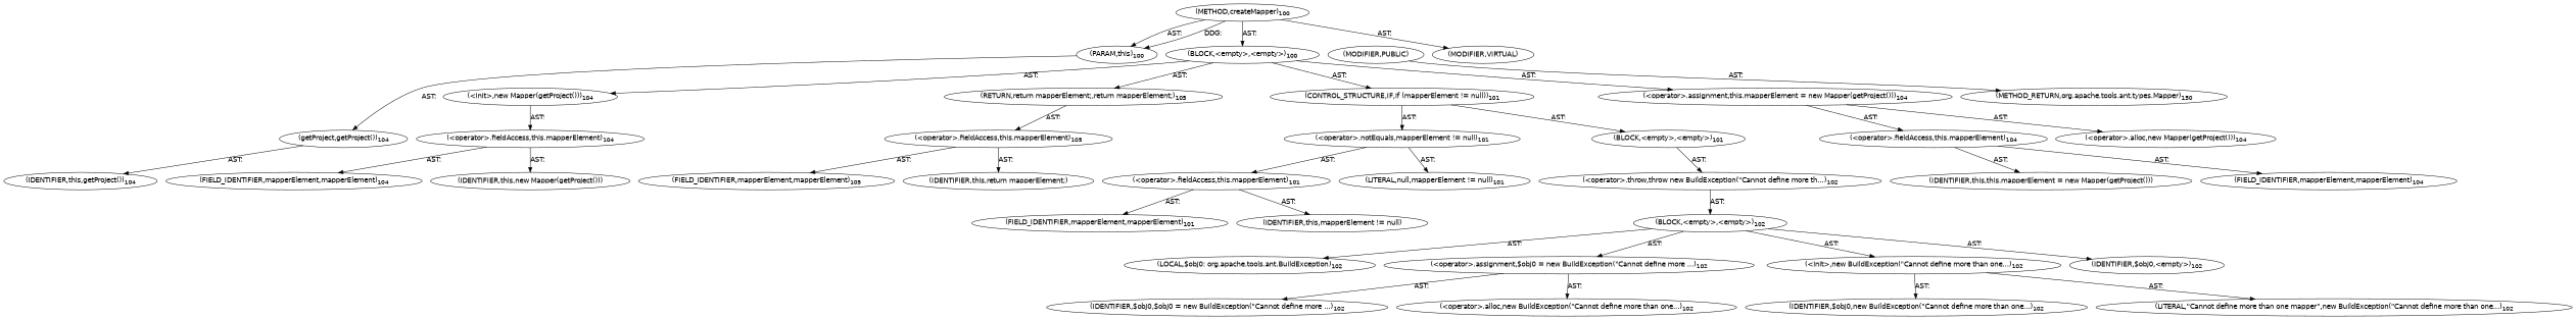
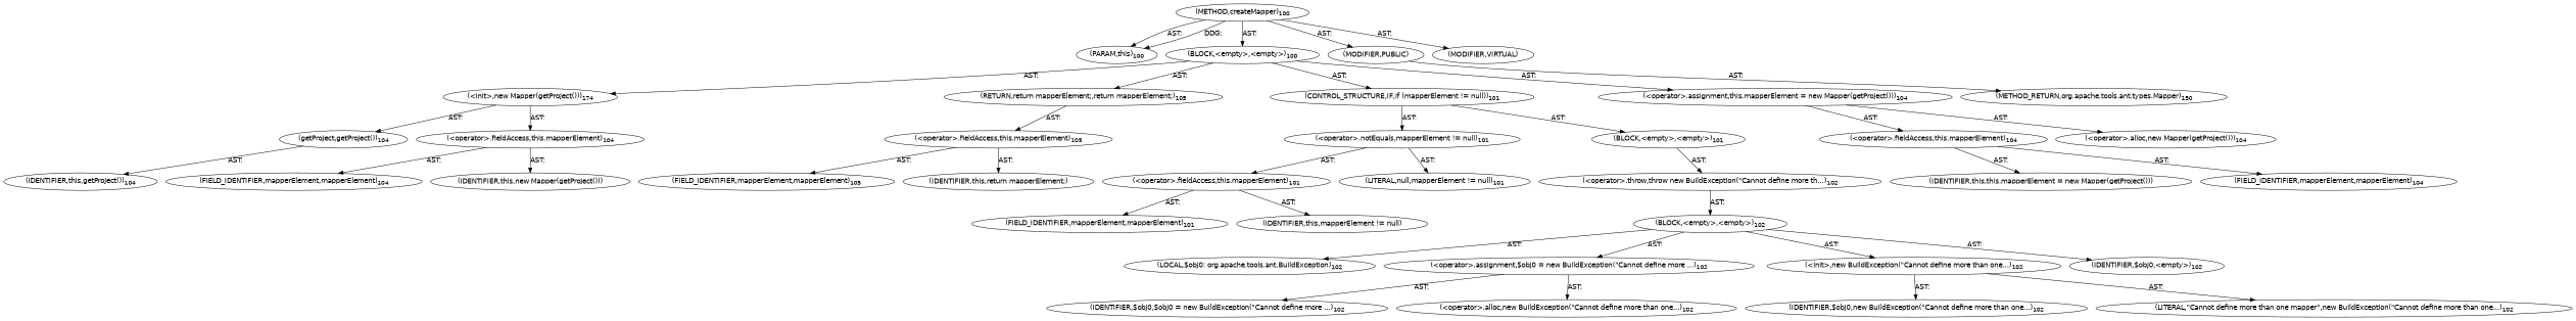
  digraph {
    fontname="DejaVu Sans"
    node [fontname="DejaVu Sans"]
    edge [fontname="DejaVu Sans"]
    n1 [label=<(METHOD,createMapper)<SUB>100</SUB>>]
    n2 [label=<(PARAM,this)<SUB>100</SUB>>]
    n3 [label=<(BLOCK,&lt;empty&gt;,&lt;empty&gt;)<SUB>100</SUB>>]
    n4 [label=<(MODIFIER,PUBLIC)>]
    n5 [label=<(MODIFIER,VIRTUAL)>]
    n6 [label=<(CONTROL_STRUCTURE,IF,if (mapperElement != null))<SUB>101</SUB>>]
    n7 [label=<(&lt;operator&gt;.assignment,this.mapperElement = new Mapper(getProject()))<SUB>104</SUB>>]
-   n8 [label=<(&lt;init&gt;,new Mapper(getProject()))<SUB>104</SUB>>]
+   n8 [label=<(&lt;init&gt;,new Mapper(getProject()))<SUB>174</SUB>>]
    n9 [label=<(RETURN,return mapperElement;,return mapperElement;)<SUB>105</SUB>>]
    n10 [label=<(METHOD_RETURN,org.apache.tools.ant.types.Mapper)<SUB>150</SUB>>]
    n11 [label=<(&lt;operator&gt;.notEquals,mapperElement != null)<SUB>101</SUB>>]
    n12 [label=<(BLOCK,&lt;empty&gt;,&lt;empty&gt;)<SUB>101</SUB>>]
    n13 [label=<(&lt;operator&gt;.fieldAccess,this.mapperElement)<SUB>104</SUB>>]
    n14 [label=<(&lt;operator&gt;.alloc,new Mapper(getProject()))<SUB>104</SUB>>]
    n15 [label=<(&lt;operator&gt;.fieldAccess,this.mapperElement)<SUB>104</SUB>>]
    n16 [label=<(getProject,getProject())<SUB>104</SUB>>]
    n17 [label=<(&lt;operator&gt;.fieldAccess,this.mapperElement)<SUB>105</SUB>>]
    n18 [label=<(&lt;operator&gt;.fieldAccess,this.mapperElement)<SUB>101</SUB>>]
    n19 [label=<(LITERAL,null,mapperElement != null)<SUB>101</SUB>>]
    n20 [label=<(&lt;operator&gt;.throw,throw new BuildException(&quot;Cannot define more th...)<SUB>102</SUB>>]
    n21 [label=<(IDENTIFIER,this,mapperElement != null)>]
    n22 [label=<(FIELD_IDENTIFIER,mapperElement,mapperElement)<SUB>101</SUB>>]
    n23 [label=<(BLOCK,&lt;empty&gt;,&lt;empty&gt;)<SUB>102</SUB>>]
    n24 [label=<(LOCAL,$obj0: org.apache.tools.ant.BuildException)<SUB>102</SUB>>]
    n25 [label=<(&lt;operator&gt;.assignment,$obj0 = new BuildException(&quot;Cannot define more ...)<SUB>102</SUB>>]
    n26 [label=<(&lt;init&gt;,new BuildException(&quot;Cannot define more than one...)<SUB>102</SUB>>]
    n27 [label=<(IDENTIFIER,$obj0,&lt;empty&gt;)<SUB>102</SUB>>]
    n28 [label=<(IDENTIFIER,$obj0,$obj0 = new BuildException(&quot;Cannot define more ...)<SUB>102</SUB>>]
    n29 [label=<(&lt;operator&gt;.alloc,new BuildException(&quot;Cannot define more than one...)<SUB>102</SUB>>]
    n30 [label=<(IDENTIFIER,$obj0,new BuildException(&quot;Cannot define more than one...)<SUB>102</SUB>>]
    n31 [label=<(LITERAL,&quot;Cannot define more than one mapper&quot;,new BuildException(&quot;Cannot define more than one...)<SUB>102</SUB>>]
    n32 [label=<(IDENTIFIER,this,this.mapperElement = new Mapper(getProject()))>]
    n33 [label=<(FIELD_IDENTIFIER,mapperElement,mapperElement)<SUB>104</SUB>>]
    n34 [label=<(IDENTIFIER,this,new Mapper(getProject()))>]
    n35 [label=<(FIELD_IDENTIFIER,mapperElement,mapperElement)<SUB>104</SUB>>]
    n36 [label=<(IDENTIFIER,this,getProject())<SUB>104</SUB>>]
    n37 [label=<(IDENTIFIER,this,return mapperElement;)>]
    n38 [label=<(FIELD_IDENTIFIER,mapperElement,mapperElement)<SUB>105</SUB>>]
    n1 -> n2 [label="AST: "]
    n1 -> n2 [label="DDG: "]
    n1 -> n3 [label="AST: "]
+   n1 -> n4 [label="AST: "]
    n1 -> n5 [label="AST: "]
    n3 -> n6 [label="AST: "]
    n3 -> n7 [label="AST: "]
    n3 -> n8 [label="AST: "]
    n3 -> n9 [label="AST: "]
    n4 -> n10 [label="AST: "]
    n6 -> n11 [label="AST: "]
    n6 -> n12 [label="AST: "]
    n7 -> n13 [label="AST: "]
    n7 -> n14 [label="AST: "]
    n8 -> n15 [label="AST: "]
-   n2 -> n16 [label="AST: "]
+   n8 -> n16 [label="AST: "]
    n9 -> n17 [label="AST: "]
    n11 -> n18 [label="AST: "]
    n11 -> n19 [label="AST: "]
    n12 -> n20 [label="AST: "]
    n13 -> n32 [label="AST: "]
    n13 -> n33 [label="AST: "]
    n15 -> n34 [label="AST: "]
    n15 -> n35 [label="AST: "]
    n16 -> n36 [label="AST: "]
    n17 -> n37 [label="AST: "]
    n17 -> n38 [label="AST: "]
    n18 -> n21 [label="AST: "]
    n18 -> n22 [label="AST: "]
    n20 -> n23 [label="AST: "]
    n23 -> n24 [label="AST: "]
    n23 -> n25 [label="AST: "]
    n23 -> n26 [label="AST: "]
    n23 -> n27 [label="AST: "]
    n25 -> n28 [label="AST: "]
    n25 -> n29 [label="AST: "]
    n26 -> n30 [label="AST: "]
    n26 -> n31 [label="AST: "]
  }
